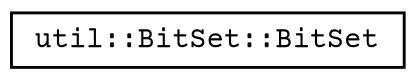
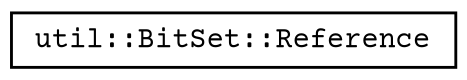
  digraph {
    rankdir=LR
    fontname="Courier Prime"
-   n1 [color=black fillcolor=white fontname="Courier Prime" fontsize=10 height=0.2 label="util::BitSet::BitSet" shape=record style=filled width=0.4]
+   n1 [color=black fillcolor=white fontname="Courier Prime" fontsize=10 height=0.2 label="util::BitSet::Reference" shape=record style=filled width=0.4]
  }
